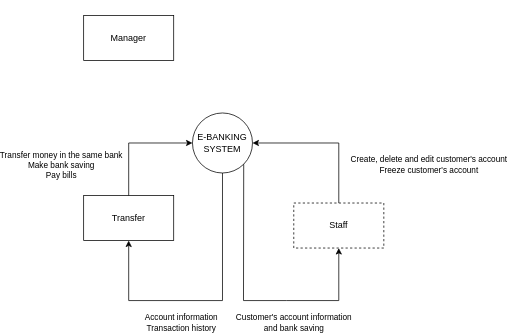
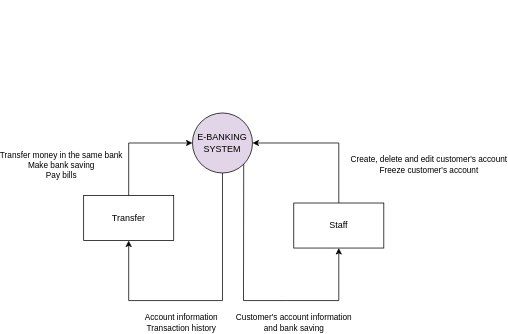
  <mxCell id="0" />
  <mxCell id="1" parent="0" />
- <mxCell id="2" value="E-BANKING&lt;br&gt;SYSTEM" style="ellipse;whiteSpace=wrap;html=1;aspect=fixed;" parent="1" vertex="1"><mxGeometry x="165" y="150" width="80" height="80" as="geometry" /></mxCell>
- <mxCell id="3" value="Manager" style="rounded=0;whiteSpace=wrap;html=1;" parent="1" vertex="1"><mxGeometry x="20" y="20" width="120" height="60" as="geometry" /></mxCell>
+ <mxCell id="2" value="E-BANKING&lt;br&gt;SYSTEM" style="ellipse;whiteSpace=wrap;html=1;aspect=fixed;fillColor=#e1d5e7;" parent="1" vertex="1"><mxGeometry x="165" y="150" width="80" height="80" as="geometry" /></mxCell>
  <mxCell id="4" value="Transfer" style="rounded=0;whiteSpace=wrap;html=1;" parent="1" vertex="1"><mxGeometry x="20" y="260" width="120" height="60" as="geometry" /></mxCell>
  <mxCell id="5" value="Transfer money in the same bank&lt;br&gt;Make bank saving&lt;br&gt;Pay bills" style="endArrow=classic;html=1;rounded=0;exitX=0.5;exitY=0;exitDx=0;exitDy=0;entryX=0;entryY=0.5;entryDx=0;entryDy=0;" parent="1" source="4" target="2" edge="1"><mxGeometry x="-0.484" y="90" width="50" height="50" relative="1" as="geometry"><mxPoint x="100" y="250" as="sourcePoint" /><mxPoint x="150" y="200" as="targetPoint" /><Array as="points"><mxPoint x="80" y="190" /></Array><mxPoint as="offset" /></mxGeometry></mxCell>
  <mxCell id="6" value="Account information&lt;br&gt;Transaction history" style="endArrow=classic;html=1;rounded=0;exitX=0.5;exitY=1;exitDx=0;exitDy=0;entryX=0.5;entryY=1;entryDx=0;entryDy=0;" parent="1" source="2" target="4" edge="1"><mxGeometry x="0.2" y="30" width="50" height="50" relative="1" as="geometry"><mxPoint x="110" y="470" as="sourcePoint" /><mxPoint x="195" y="400" as="targetPoint" /><Array as="points"><mxPoint x="205" y="400" /><mxPoint x="80" y="400" /></Array><mxPoint as="offset" /></mxGeometry></mxCell>
- <mxCell id="7" value="Staff" style="rounded=0;whiteSpace=wrap;html=1;dashed=1;" parent="1" vertex="1"><mxGeometry x="300" y="270" width="120" height="60" as="geometry" /></mxCell>
+ <mxCell id="7" value="Staff" style="rounded=0;whiteSpace=wrap;html=1;" parent="1" vertex="1"><mxGeometry x="300" y="270" width="120" height="60" as="geometry" /></mxCell>
  <mxCell id="8" value="Create, delete and edit customer's account&lt;br&gt;Freeze customer's account" style="endArrow=classic;html=1;rounded=0;exitX=0.5;exitY=0;exitDx=0;exitDy=0;entryX=1;entryY=0.5;entryDx=0;entryDy=0;" parent="1" source="7" target="2" edge="1"><mxGeometry x="-0.487" y="-120" width="50" height="50" relative="1" as="geometry"><mxPoint x="90" y="270" as="sourcePoint" /><mxPoint x="175" y="200" as="targetPoint" /><Array as="points"><mxPoint x="360" y="190" /></Array><mxPoint y="-1" as="offset" /></mxGeometry></mxCell>
  <mxCell id="9" value="Customer's account information &lt;br&gt;and bank saving" style="endArrow=classic;html=1;rounded=0;exitX=1;exitY=1;exitDx=0;exitDy=0;entryX=0.5;entryY=1;entryDx=0;entryDy=0;" parent="1" source="2" target="7" edge="1"><mxGeometry x="0.314" y="-30" width="50" height="50" relative="1" as="geometry"><mxPoint x="230" y="300" as="sourcePoint" /><mxPoint x="355" y="360" as="targetPoint" /><Array as="points"><mxPoint x="233" y="400" /><mxPoint x="290" y="400" /><mxPoint x="360" y="400" /></Array><mxPoint as="offset" /></mxGeometry></mxCell>
